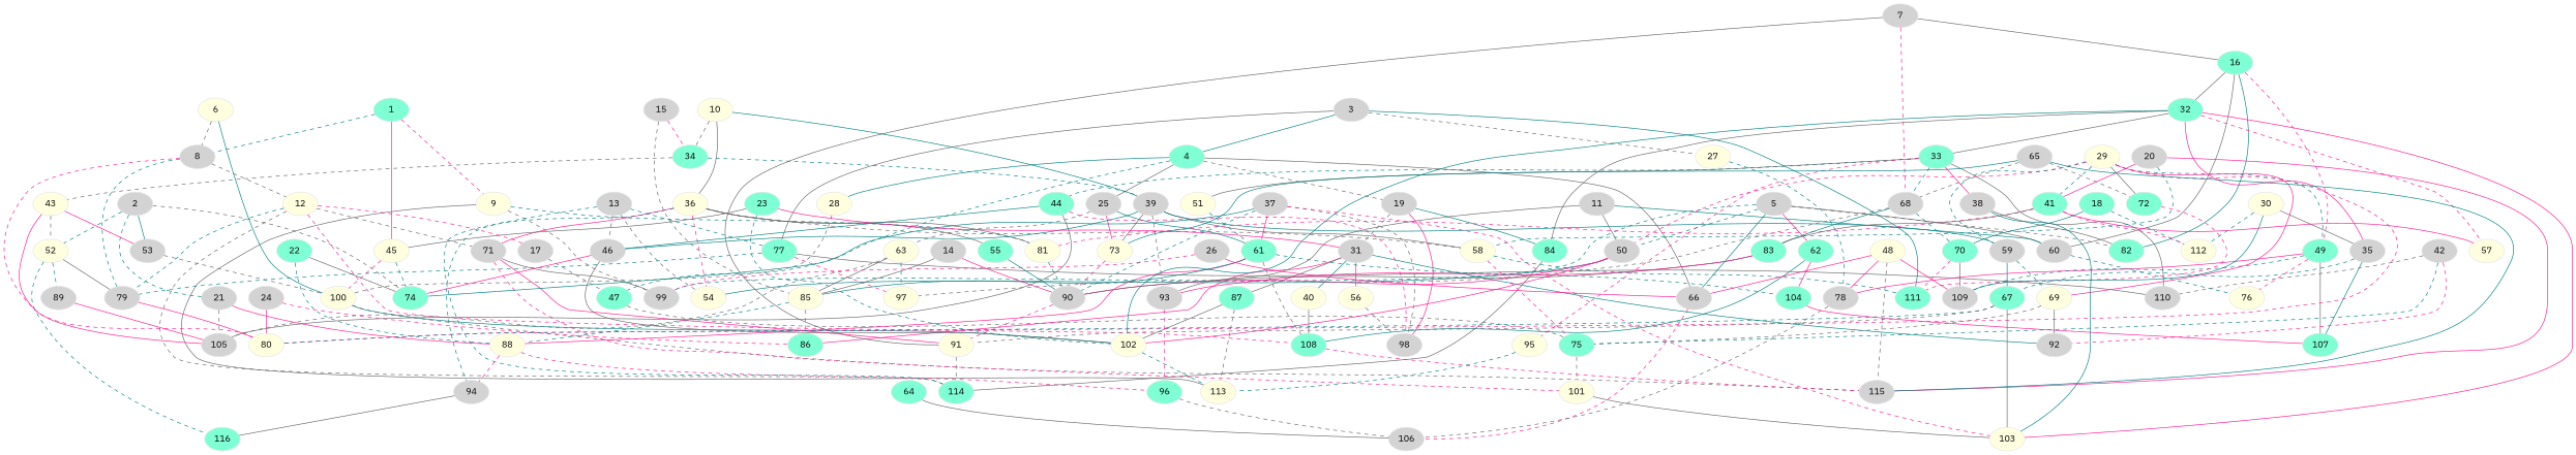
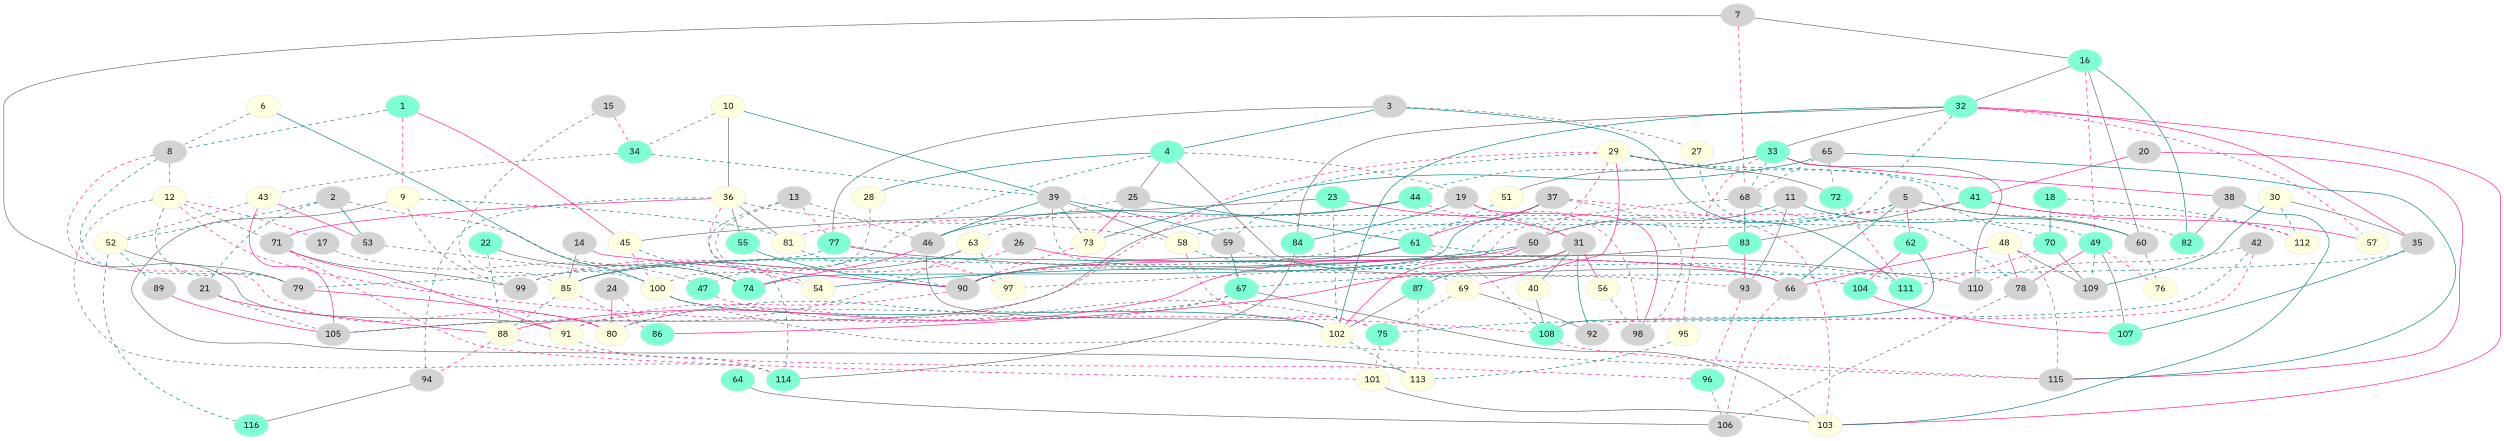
  graph {
    fontname="IBM Plex Sans"
    node [color=gray90 fillcolor=lightgrey fontname="IBM Plex Sans" style=filled]
    edge [color=gray40 fontname="IBM Plex Sans" style=dashed]
    1 [fillcolor=aquamarine]
    8
    9 [fillcolor=lightyellow]
    45 [fillcolor=lightyellow]
    12 [fillcolor=lightyellow]
    79
    80 [fillcolor=lightyellow]
    99
    81 [fillcolor=lightyellow]
    113 [fillcolor=lightyellow]
    74 [fillcolor=aquamarine]
    100 [fillcolor=lightyellow]
    2
    21
    52 [fillcolor=lightyellow]
    53
    88 [fillcolor=lightyellow]
    105
    89
    116 [fillcolor=aquamarine]
    4 [fillcolor=aquamarine]
    3
    27 [fillcolor=lightyellow]
    77 [fillcolor=aquamarine]
    111 [fillcolor=aquamarine]
    19
    25
    28 [fillcolor=lightyellow]
    47 [fillcolor=aquamarine]
    66
    78
    110
    97 [fillcolor=lightyellow]
    31
    84 [fillcolor=aquamarine]
    98
    61 [fillcolor=aquamarine]
    63 [fillcolor=lightyellow]
    73 [fillcolor=lightyellow]
    75 [fillcolor=aquamarine]
    106
    5
    50
    60
    62 [fillcolor=aquamarine]
    82 [fillcolor=aquamarine]
    54 [fillcolor=lightyellow]
    90
    102 [fillcolor=lightyellow]
    76 [fillcolor=lightyellow]
    108 [fillcolor=aquamarine]
    104 [fillcolor=aquamarine]
    6 [fillcolor=lightyellow]
    115
    16 [fillcolor=aquamarine]
    7
    68
    91 [fillcolor=lightyellow]
    32 [fillcolor=aquamarine]
    49 [fillcolor=aquamarine]
    70 [fillcolor=aquamarine]
    83 [fillcolor=aquamarine]
    114 [fillcolor=aquamarine]
    17
    71
    10 [fillcolor=lightyellow]
    34 [fillcolor=aquamarine]
    36 [fillcolor=lightyellow]
    39
    43 [fillcolor=lightyellow]
    58 [fillcolor=lightyellow]
    55 [fillcolor=aquamarine]
    94
    93
    46
    59
    11
    96 [fillcolor=aquamarine]
    101 [fillcolor=lightyellow]
    13
    85 [fillcolor=lightyellow]
    14
    86 [fillcolor=aquamarine]
    15
    35
    33 [fillcolor=aquamarine]
    57 [fillcolor=lightyellow]
    103 [fillcolor=lightyellow]
    109
    107 [fillcolor=aquamarine]
    18 [fillcolor=aquamarine]
    112 [fillcolor=lightyellow]
    40 [fillcolor=lightyellow]
    56 [fillcolor=lightyellow]
    87 [fillcolor=aquamarine]
    92
    41 [fillcolor=aquamarine]
    20
    22 [fillcolor=aquamarine]
    23 [fillcolor=aquamarine]
    24
    26
    29 [fillcolor=lightyellow]
    69 [fillcolor=lightyellow]
    72 [fillcolor=aquamarine]
    67 [fillcolor=aquamarine]
    30 [fillcolor=lightyellow]
    38
    44 [fillcolor=aquamarine]
    51 [fillcolor=lightyellow]
    95 [fillcolor=lightyellow]
    37
    42
    48 [fillcolor=lightyellow]
    64 [fillcolor=aquamarine]
    65
    1 -- 8 [color=teal]
    1 -- 9 [color=deeppink]
    1 -- 45 [color=deeppink style=solid]
    8 -- 12
    8 -- 79 [color=teal]
    8 -- 80 [color=deeppink]
    9 -- 99
    9 -- 81 [color=teal]
    9 -- 113 [style=solid]
    45 -- 74 [color=teal]
    45 -- 100 [color=deeppink]
    12 -- 79 [color=teal]
    12 -- 108 [color=deeppink]
    12 -- 114
    12 -- 17 [color=deeppink]
    12 -- 71
    79 -- 80 [color=deeppink style=solid]
    81 -- 90 [color=teal]
    100 -- 102 [color=teal style=solid]
    100 -- 115
    2 -- 74
    2 -- 21 [color=teal]
    2 -- 52 [color=teal]
    2 -- 53 [color=teal style=solid]
    21 -- 88 [color=deeppink style=solid]
    21 -- 105
    52 -- 79 [style=solid]
    52 -- 89 [color=teal]
    52 -- 116 [color=teal]
    53 -- 100
    88 -- 94 [color=deeppink]
    88 -- 96 [color=deeppink]
    89 -- 105 [color=deeppink style=solid]
    4 -- 19
    4 -- 25 [style=solid]
    4 -- 28 [color=teal style=solid]
    4 -- 47 [color=teal]
    4 -- 66 [style=solid]
    3 -- 4 [color=teal style=solid]
    3 -- 27
    3 -- 77 [style=solid]
    3 -- 111 [color=teal style=solid]
    27 -- 78 [color=teal]
    77 -- 79 [color=teal]
    77 -- 110 [style=solid]
    77 -- 97 [color=deeppink]
    19 -- 31
    19 -- 84 [color=teal style=solid]
    19 -- 98 [color=deeppink style=solid]
    25 -- 61 [color=teal style=solid]
    25 -- 63
    25 -- 73 [color=deeppink style=solid]
    28 -- 100
    47 -- 75
    66 -- 106 [color=deeppink]
    78 -- 106
    31 -- 86 [color=deeppink style=solid]
    31 -- 40 [color=teal style=solid]
    31 -- 56 [color=deeppink style=solid]
    31 -- 87 [style=solid]
    31 -- 92 [color=teal style=solid]
    84 -- 114 [style=solid]
    61 -- 88 [color=deeppink style=solid]
    61 -- 108
    61 -- 104 [color=teal]
    61 -- 85 [color=teal style=solid]
    63 -- 105
    63 -- 97 [color=teal]
    63 -- 85 [style=solid]
    73 -- 90 [color=deeppink]
    75 -- 101
    5 -- 99 [color=teal]
    5 -- 66 [color=teal style=solid]
    5 -- 50 [color=teal]
    5 -- 60 [style=solid]
    5 -- 62 [color=deeppink style=solid]
    5 -- 82
    50 -- 54 [color=teal style=solid]
    50 -- 90 [color=deeppink style=solid]
    50 -- 102 [color=deeppink style=solid]
    60 -- 76 [color=teal]
    62 -- 108 [color=teal style=solid]
    62 -- 104 [color=deeppink style=solid]
    90 -- 91 [color=deeppink]
    102 -- 113 [color=teal]
    108 -- 115 [color=deeppink]
    104 -- 107 [color=deeppink style=solid]
    6 -- 8
    6 -- 100 [color=teal style=solid]
    16 -- 60 [style=solid]
    16 -- 82 [color=teal style=solid]
    16 -- 32 [style=solid]
    16 -- 49 [color=deeppink]
    7 -- 16 [style=solid]
    7 -- 68 [color=deeppink]
    7 -- 91 [style=solid]
    68 -- 97
    68 -- 70 [color=teal]
    68 -- 83 [color=teal style=solid]
    91 -- 114
    32 -- 84 [style=solid]
    32 -- 102 [color=teal style=solid]
    32 -- 35 [color=deeppink style=solid]
    32 -- 33 [style=solid]
    32 -- 57 [color=deeppink]
    32 -- 103 [color=deeppink style=solid]
    49 -- 78 [color=deeppink style=solid]
    49 -- 76 [color=deeppink]
    49 -- 109 [color=teal]
    49 -- 107 [style=solid]
    70 -- 111 [color=deeppink]
    70 -- 109 [style=solid]
    83 -- 90 [style=solid]
    83 -- 93 [color=deeppink style=solid]
    17 -- 47
    71 -- 99 [style=solid]
    71 -- 91 [color=deeppink style=solid]
    71 -- 101 [color=deeppink]
    10 -- 34
    10 -- 36 [style=solid]
    10 -- 39 [color=teal style=solid]
    34 -- 39 [color=teal]
    34 -- 43
    36 -- 81 [style=solid]
    36 -- 54 [color=deeppink]
    36 -- 71 [color=deeppink style=solid]
    36 -- 58
    36 -- 55 [style=solid]
    36 -- 94 [color=teal]
    39 -- 73 [style=solid]
    39 -- 58 [style=solid]
    39 -- 93
    39 -- 46 [color=teal style=solid]
    39 -- 59 [color=teal style=solid]
    43 -- 52
    43 -- 53 [color=deeppink style=solid]
    43 -- 105 [color=deeppink style=solid]
    58 -- 111 [color=teal]
    58 -- 75 [color=deeppink]
    55 -- 90 [color=teal style=solid]
    94 -- 116 [style=solid]
    93 -- 96 [color=deeppink]
    46 -- 74 [color=deeppink style=solid]
    46 -- 102 [style=solid]
    59 -- 69 [color=teal]
    59 -- 67 [color=teal style=solid]
    11 -- 50 [style=solid]
    11 -- 60 [color=teal style=solid]
    11 -- 93 [style=solid]
    96 -- 106
    101 -- 103 [style=solid]
-   13 -- 77 [color=teal]
+   13 -- 77 [color=deeppink]
    13 -- 54
    13 -- 114 [color=teal]
    13 -- 46
    85 -- 88 [color=teal]
    85 -- 86 [color=deeppink]
    14 -- 90 [color=deeppink style=solid]
    14 -- 85 [style=solid]
    15 -- 34 [color=deeppink]
    15 -- 85
    35 -- 107 [color=teal style=solid]
    35 -- 67 [color=teal]
    33 -- 110 [style=solid]
    33 -- 68 [color=teal]
    33 -- 38 [color=deeppink style=solid]
    33 -- 44 [color=teal]
    33 -- 51 [style=solid]
    33 -- 95 [color=deeppink]
    18 -- 70 [color=teal style=solid]
    18 -- 112 [color=teal]
    40 -- 108 [style=solid]
    56 -- 98
    87 -- 113
    87 -- 102 [style=solid]
    41 -- 81 [color=deeppink]
    41 -- 83 [style=solid]
    41 -- 57 [color=deeppink style=solid]
    41 -- 112 [color=deeppink]
    20 -- 115 [color=deeppink style=solid]
-   20 -- 58 [color=teal]
+   32 -- 58 [color=teal]
    20 -- 41 [color=deeppink style=solid]
    22 -- 74 [style=solid]
    22 -- 88 [color=teal]
    23 -- 45 [style=solid]
    23 -- 31 [color=deeppink style=solid]
    23 -- 102 [color=teal]
    24 -- 80 [color=deeppink style=solid]
    24 -- 86 [color=deeppink]
    26 -- 99 [color=deeppink]
    26 -- 66 [color=deeppink style=solid]
    29 -- 80 [color=deeppink]
    29 -- 50 [color=deeppink]
    29 -- 49 [color=teal]
    29 -- 59 [color=teal]
    29 -- 41 [color=teal]
    29 -- 69 [color=deeppink style=solid]
    29 -- 72 [style=solid]
    69 -- 75
    69 -- 92 [style=solid]
    72 -- 111 [color=deeppink]
    67 -- 80 [color=teal]
    67 -- 91
    67 -- 103 [style=solid]
    30 -- 35 [style=solid]
    30 -- 109 [color=teal style=solid]
    30 -- 112 [color=teal]
    38 -- 82 [style=solid]
    38 -- 103 [color=teal style=solid]
    44 -- 105 [style=solid]
    44 -- 98 [color=deeppink]
    44 -- 46 [color=teal style=solid]
    51 -- 61 [color=teal]
    95 -- 113 [color=teal]
    37 -- 74 [color=teal style=solid]
    37 -- 98
    37 -- 61 [color=deeppink style=solid]
    37 -- 90 [color=teal]
    37 -- 103 [color=deeppink]
    42 -- 110
    42 -- 75 [color=teal]
    42 -- 92 [color=deeppink]
    48 -- 66 [color=deeppink style=solid]
    48 -- 78 [color=deeppink style=solid]
    48 -- 115
-   48 -- 109 [color=deeppink style=solid]
+   48 -- 109 [style=solid]
    64 -- 106 [style=solid]
    65 -- 73 [color=teal style=solid]
    65 -- 115 [color=teal style=solid]
    65 -- 68
    65 -- 72
  }
